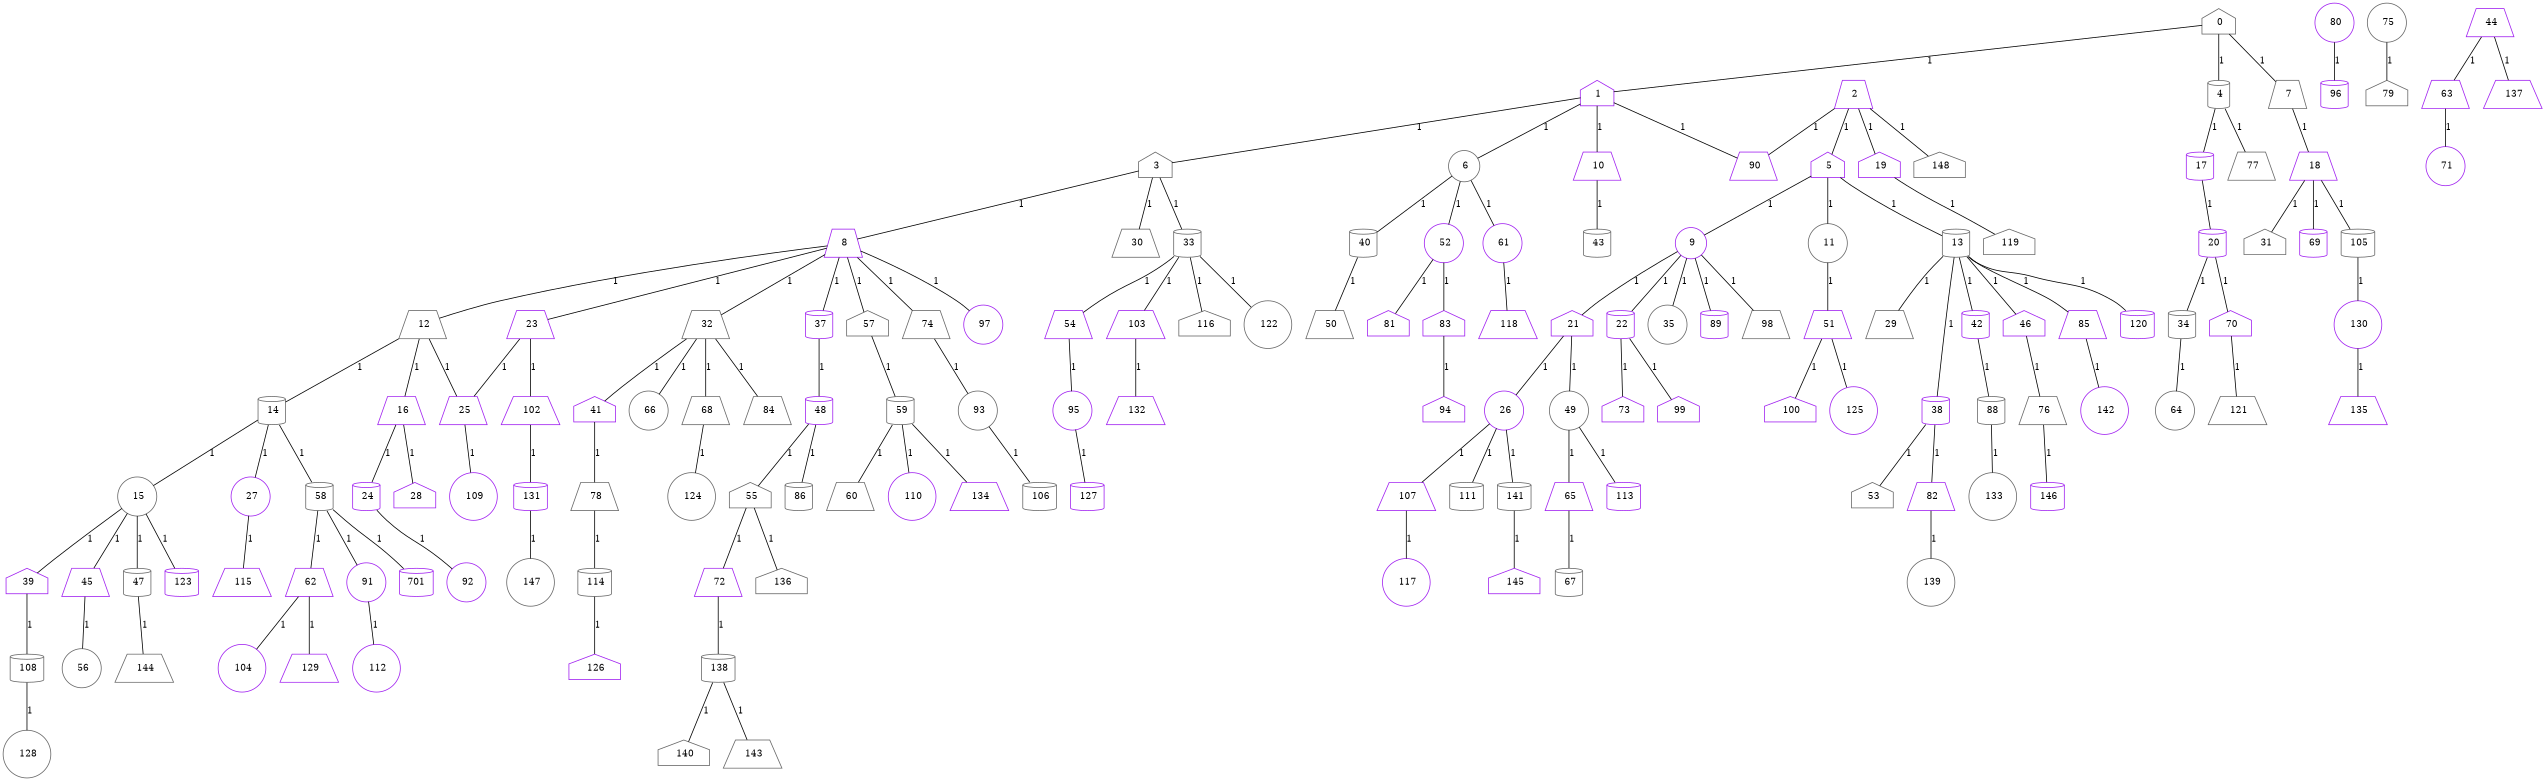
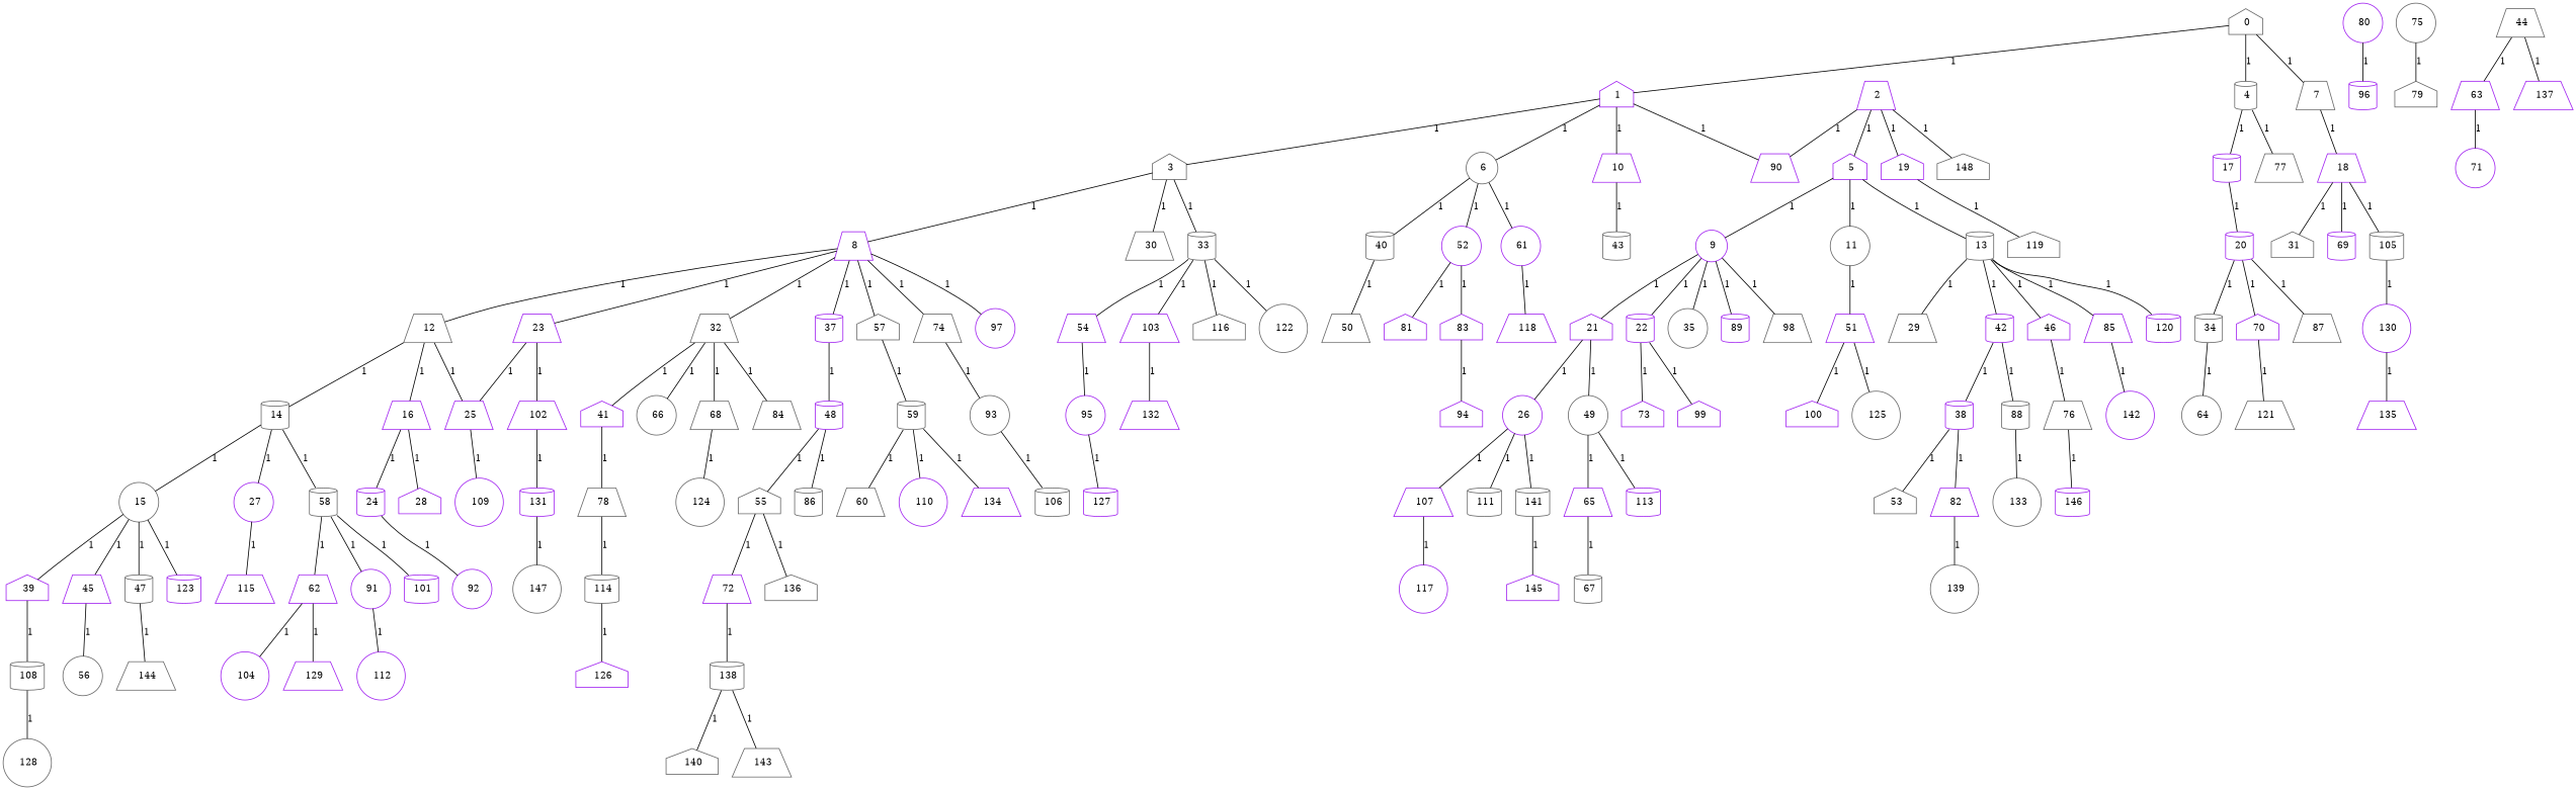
  graph {
    fixedsize="true;"
    node [color=purple fontsize=12 hight=.12 shape=trapezium]
    edge [fontsize=12]
    n1 [color=gray40 label=" 0" shape=house width=.12]
    n2 [label=" 1" shape=house width=.12]
    n3 [color=gray40 label=" 4" shape=cylinder width=.12]
    n4 [color=gray40 label=" 7" width=.12]
    n5 [color=gray40 label=" 3" shape=house width=.12]
    n6 [color=gray40 label=" 6" shape=circle width=.12]
    n7 [label=" 10" width=.12]
    n8 [label=" 90" width=.12]
    n9 [label=" 17" shape=cylinder width=.12]
    n10 [color=gray40 label=" 77" width=.12]
    n11 [label=" 18" width=.12]
    n12 [label=" 2" width=.12]
    n13 [label=" 5" shape=house width=.12]
    n14 [label=" 19" shape=house width=.12]
    n15 [color=gray40 label=" 148" shape=house width=.12]
    n16 [label=" 8" width=.12]
    n17 [color=gray40 label=" 30" width=.12]
    n18 [color=gray40 label=" 33" shape=cylinder width=.12]
    n19 [color=gray40 label=" 40" shape=cylinder width=.12]
    n20 [label=" 52" shape=circle width=.12]
    n21 [label=" 61" shape=circle width=.12]
    n22 [color=gray40 label=" 43" shape=cylinder width=.12]
    n23 [label=" 9" shape=circle width=.12]
    n24 [color=gray40 label=" 11" shape=circle width=.12]
    n25 [color=gray40 label=" 13" shape=cylinder width=.12]
    n26 [color=gray40 label=" 119" shape=house width=.12]
    n27 [color=gray40 label=" 12" width=.12]
    n28 [label=" 23" width=.12]
    n29 [color=gray40 label=" 32" width=.12]
    n30 [label=" 37" shape=cylinder width=.12]
    n31 [color=gray40 label=" 57" shape=house width=.12]
    n32 [color=gray40 label=" 74" width=.12]
    n33 [label=" 97" shape=circle width=.12]
    n34 [label=" 54" width=.12]
    n35 [label=" 103" width=.12]
    n36 [color=gray40 label=" 116" shape=house width=.12]
    n37 [color=gray40 label=" 122" shape=circle width=.12]
    n38 [label=" 20" shape=cylinder width=.12]
    n39 [label=" 21" shape=house width=.12]
    n40 [label=" 22" shape=cylinder width=.12]
    n41 [color=gray40 label=" 35" shape=circle width=.12]
    n42 [label=" 89" shape=cylinder width=.12]
    n43 [color=gray40 label=" 98" width=.12]
    n44 [label=" 51" width=.12]
    n45 [color=gray40 label=" 29" width=.12]
    n46 [label=" 38" shape=cylinder width=.12]
    n47 [label=" 42" shape=cylinder width=.12]
    n48 [label=" 46" shape=house width=.12]
    n49 [label=" 85" width=.12]
    n50 [label=" 120" shape=cylinder width=.12]
    n51 [color=gray40 label=" 50" width=.12]
    n52 [label=" 81" shape=house width=.12]
    n53 [label=" 83" shape=house width=.12]
    n54 [label=" 118" width=.12]
    n55 [color=gray40 label=" 31" shape=house width=.12]
    n56 [label=" 69" shape=cylinder width=.12]
    n57 [color=gray40 label=" 105" shape=cylinder width=.12]
    n58 [color=gray40 label=" 14" shape=cylinder width=.12]
    n59 [label=" 16" width=.12]
    n60 [label=" 25" width=.12]
    n61 [label=" 102" width=.12]
    n62 [label=" 41" shape=house width=.12]
    n63 [color=gray40 label=" 66" shape=circle width=.12]
    n64 [color=gray40 label=" 68" width=.12]
    n65 [color=gray40 label=" 84" width=.12]
    n66 [label=" 48" shape=cylinder width=.12]
    n67 [color=gray40 label=" 59" shape=cylinder width=.12]
    n68 [color=gray40 label=" 93" shape=circle width=.12]
    n69 [label=" 26" shape=circle width=.12]
    n70 [color=gray40 label=" 49" shape=circle width=.12]
    n71 [label=" 73" shape=house width=.12]
    n72 [label=" 99" shape=house width=.12]
    n73 [label=" 100" shape=house width=.12]
-   n74 [label=" 125" shape=circle width=.12]
+   n74 [color=gray40 label=" 125" shape=circle width=.12]
    n75 [color=gray40 label=" 15" shape=circle width=.12]
    n76 [label=" 27" shape=circle width=.12]
    n77 [color=gray40 label=" 58" shape=cylinder width=.12]
    n78 [label=" 24" shape=cylinder width=.12]
    n79 [label=" 28" shape=house width=.12]
    n80 [label=" 109" shape=circle width=.12]
    n81 [color=gray40 label=" 53" shape=house width=.12]
    n82 [label=" 82" width=.12]
    n83 [color=gray40 label=" 88" shape=cylinder width=.12]
    n84 [color=gray40 label=" 76" width=.12]
    n85 [label=" 142" shape=circle width=.12]
    n86 [label=" 39" shape=house width=.12]
    n87 [label=" 45" width=.12]
    n88 [color=gray40 label=" 47" shape=cylinder width=.12]
    n89 [label=" 123" shape=cylinder width=.12]
    n90 [label=" 115" width=.12]
    n91 [label=" 62" width=.12]
    n92 [label=" 91" shape=circle width=.12]
-   n93 [label=701 shape=cylinder width=.12]
+   n93 [label=" 101" shape=cylinder width=.12]
    n94 [color=gray40 label=" 108" shape=cylinder width=.12]
    n95 [color=gray40 label=" 56" shape=circle width=.12]
    n96 [color=gray40 label=" 144" width=.12]
    n97 [label=" 92" shape=circle width=.12]
    n98 [color=gray40 label=" 34" shape=cylinder width=.12]
    n99 [label=" 70" shape=house width=.12]
+   n100 [color=gray40 label=" 87" width=.12]
    n101 [label=" 130" shape=circle width=.12]
    n102 [color=gray40 label=" 64" shape=circle width=.12]
    n103 [color=gray40 label=" 121" width=.12]
    n104 [label=" 107" width=.12]
    n105 [color=gray40 label=" 111" shape=cylinder width=.12]
    n106 [color=gray40 label=" 141" shape=cylinder width=.12]
    n107 [label=" 65" width=.12]
    n108 [label=" 113" shape=cylinder width=.12]
    n109 [label=" 80" shape=circle width=.12]
    n110 [label=" 96" shape=cylinder width=.12]
    n111 [label=" 131" shape=cylinder width=.12]
    n112 [label=" 117" shape=circle width=.12]
    n113 [label=" 145" shape=house width=.12]
    n114 [color=gray40 label=" 78" width=.12]
    n115 [color=gray40 label=" 124" shape=circle width=.12]
    n116 [color=gray40 label=" 75" shape=circle width=.12]
    n117 [color=gray40 label=" 79" shape=house width=.12]
    n118 [label=" 95" shape=circle width=.12]
    n119 [label=" 132" width=.12]
-   n120 [label=" 44" width=.12]
+   n120 [color=gray40 label=" 44" width=.12]
    n121 [label=" 63" width=.12]
    n122 [label=" 137" width=.12]
    n123 [color=gray40 label=" 55" shape=house width=.12]
    n124 [color=gray40 label=" 86" shape=cylinder width=.12]
    n125 [color=gray40 label=" 139" shape=circle width=.12]
    n126 [color=gray40 label=" 128" shape=circle width=.12]
    n127 [color=gray40 label=" 114" shape=cylinder width=.12]
    n128 [color=gray40 label=" 133" shape=circle width=.12]
    n129 [label=" 71" shape=circle width=.12]
    n130 [label=" 146" shape=cylinder width=.12]
    n131 [label=" 72" width=.12]
    n132 [color=gray40 label=" 136" shape=house width=.12]
    n133 [color=gray40 label=" 67" shape=cylinder width=.12]
    n134 [label=" 94" shape=house width=.12]
    n135 [label=" 127" shape=cylinder width=.12]
    n136 [color=gray40 label=" 138" shape=cylinder width=.12]
    n137 [color=gray40 label=" 60" width=.12]
    n138 [label=" 110" shape=circle width=.12]
    n139 [label=" 134" width=.12]
    n140 [label=" 104" shape=circle width=.12]
    n141 [label=" 129" width=.12]
    n142 [label=" 112" shape=circle width=.12]
    n143 [color=gray40 label=" 140" shape=house width=.12]
    n144 [color=gray40 label=" 143" width=.12]
    n145 [color=gray40 label=" 106" shape=cylinder width=.12]
    n146 [label=" 126" shape=house width=.12]
    n147 [color=gray40 label=" 147" shape=circle width=.12]
    n148 [label=" 135" width=.12]
    n1 -- n2 [label=1]
    n1 -- n3 [label=1]
    n1 -- n4 [label=1]
    n2 -- n5 [label=1]
    n2 -- n6 [label=1]
    n2 -- n7 [label=1]
    n2 -- n8 [label=1]
    n3 -- n9 [label=1]
    n3 -- n10 [label=1]
    n4 -- n11 [label=1]
    n5 -- n16 [label=1]
    n5 -- n17 [label=1]
    n5 -- n18 [label=1]
    n6 -- n19 [label=1]
    n6 -- n20 [label=1]
    n6 -- n21 [label=1]
    n7 -- n22 [label=1]
    n9 -- n38 [label=1]
    n11 -- n55 [label=1]
    n11 -- n56 [label=1]
    n11 -- n57 [label=1]
    n12 -- n8 [label=1]
    n12 -- n13 [label=1]
    n12 -- n14 [label=1]
    n12 -- n15 [label=1]
    n13 -- n23 [label=1]
    n13 -- n24 [label=1]
    n13 -- n25 [label=1]
    n14 -- n26 [label=1]
    n16 -- n27 [label=1]
    n16 -- n28 [label=1]
    n16 -- n29 [label=1]
    n16 -- n30 [label=1]
    n16 -- n31 [label=1]
    n16 -- n32 [label=1]
    n16 -- n33 [label=1]
    n18 -- n34 [label=1]
    n18 -- n35 [label=1]
    n18 -- n36 [label=1]
    n18 -- n37 [label=1]
    n19 -- n51 [label=1]
    n20 -- n52 [label=1]
    n20 -- n53 [label=1]
    n21 -- n54 [label=1]
    n23 -- n39 [label=1]
    n23 -- n40 [label=1]
    n23 -- n41 [label=1]
    n23 -- n42 [label=1]
    n23 -- n43 [label=1]
    n24 -- n44 [label=1]
    n25 -- n45 [label=1]
-   n25 -- n46 [label=1]
+   n47 -- n46 [label=1]
    n25 -- n47 [label=1]
    n25 -- n48 [label=1]
    n25 -- n49 [label=1]
    n25 -- n50 [label=1]
    n27 -- n58 [label=1]
    n27 -- n59 [label=1]
    n27 -- n60 [label=1]
    n28 -- n60 [label=1]
    n28 -- n61 [label=1]
    n29 -- n62 [label=1]
    n29 -- n63 [label=1]
    n29 -- n64 [label=1]
    n29 -- n65 [label=1]
    n30 -- n66 [label=1]
    n31 -- n67 [label=1]
    n32 -- n68 [label=1]
    n34 -- n118 [label=1]
    n35 -- n119 [label=1]
    n38 -- n98 [label=1]
    n38 -- n99 [label=1]
+   n38 -- n100 [label=1]
    n39 -- n69 [label=1]
    n39 -- n70 [label=1]
    n40 -- n71 [label=1]
    n40 -- n72 [label=1]
    n44 -- n73 [label=1]
    n44 -- n74 [label=1]
    n46 -- n81 [label=1]
    n46 -- n82 [label=1]
    n47 -- n83 [label=1]
    n48 -- n84 [label=1]
    n49 -- n85 [label=1]
    n53 -- n134 [label=1]
    n57 -- n101 [label=1]
    n58 -- n75 [label=1]
    n58 -- n76 [label=1]
    n58 -- n77 [label=1]
    n59 -- n78 [label=1]
    n59 -- n79 [label=1]
    n60 -- n80 [label=1]
    n61 -- n111 [label=1]
    n62 -- n114 [label=1]
    n64 -- n115 [label=1]
    n66 -- n123 [label=1]
    n66 -- n124 [label=1]
    n67 -- n137 [label=1]
    n67 -- n138 [label=1]
    n67 -- n139 [label=1]
    n68 -- n145 [label=1]
    n69 -- n104 [label=1]
    n69 -- n105 [label=1]
    n69 -- n106 [label=1]
    n70 -- n107 [label=1]
    n70 -- n108 [label=1]
    n75 -- n86 [label=1]
    n75 -- n87 [label=1]
    n75 -- n88 [label=1]
    n75 -- n89 [label=1]
    n76 -- n90 [label=1]
    n77 -- n91 [label=1]
    n77 -- n92 [label=1]
    n77 -- n93 [label=1]
    n78 -- n97 [label=1]
    n82 -- n125 [label=1]
    n83 -- n128 [label=1]
    n84 -- n130 [label=1]
    n86 -- n94 [label=1]
    n87 -- n95 [label=1]
    n88 -- n96 [label=1]
    n91 -- n140 [label=1]
    n91 -- n141 [label=1]
    n92 -- n142 [label=1]
    n94 -- n126 [label=1]
    n98 -- n102 [label=1]
    n99 -- n103 [label=1]
    n101 -- n148 [label=1]
    n104 -- n112 [label=1]
    n106 -- n113 [label=1]
    n107 -- n133 [label=1]
    n109 -- n110 [label=1]
    n111 -- n147 [label=1]
    n114 -- n127 [label=1]
    n116 -- n117 [label=1]
    n118 -- n135 [label=1]
    n120 -- n121 [label=1]
    n120 -- n122 [label=1]
    n121 -- n129 [label=1]
    n123 -- n131 [label=1]
    n123 -- n132 [label=1]
    n127 -- n146 [label=1]
    n131 -- n136 [label=1]
    n136 -- n143 [label=1]
    n136 -- n144 [label=1]
  }
